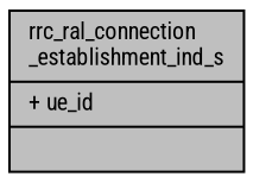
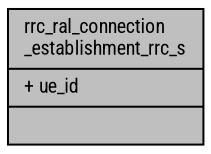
  digraph {
    fontname="Roboto Condensed"
-   n1 [color=black fillcolor=grey75 fontcolor=black fontname="Roboto Condensed" fontsize=10 height=0.2 label="{rrc_ral_connection\l_establishment_ind_s\n|+ ue_id\l|}" shape=record style=filled width=0.4]
+   n1 [color=black fillcolor=grey75 fontcolor=black fontname="Roboto Condensed" fontsize=10 height=0.2 label="{rrc_ral_connection\l_establishment_rrc_s\n|+ ue_id\l|}" shape=record style=filled width=0.4]
  }
